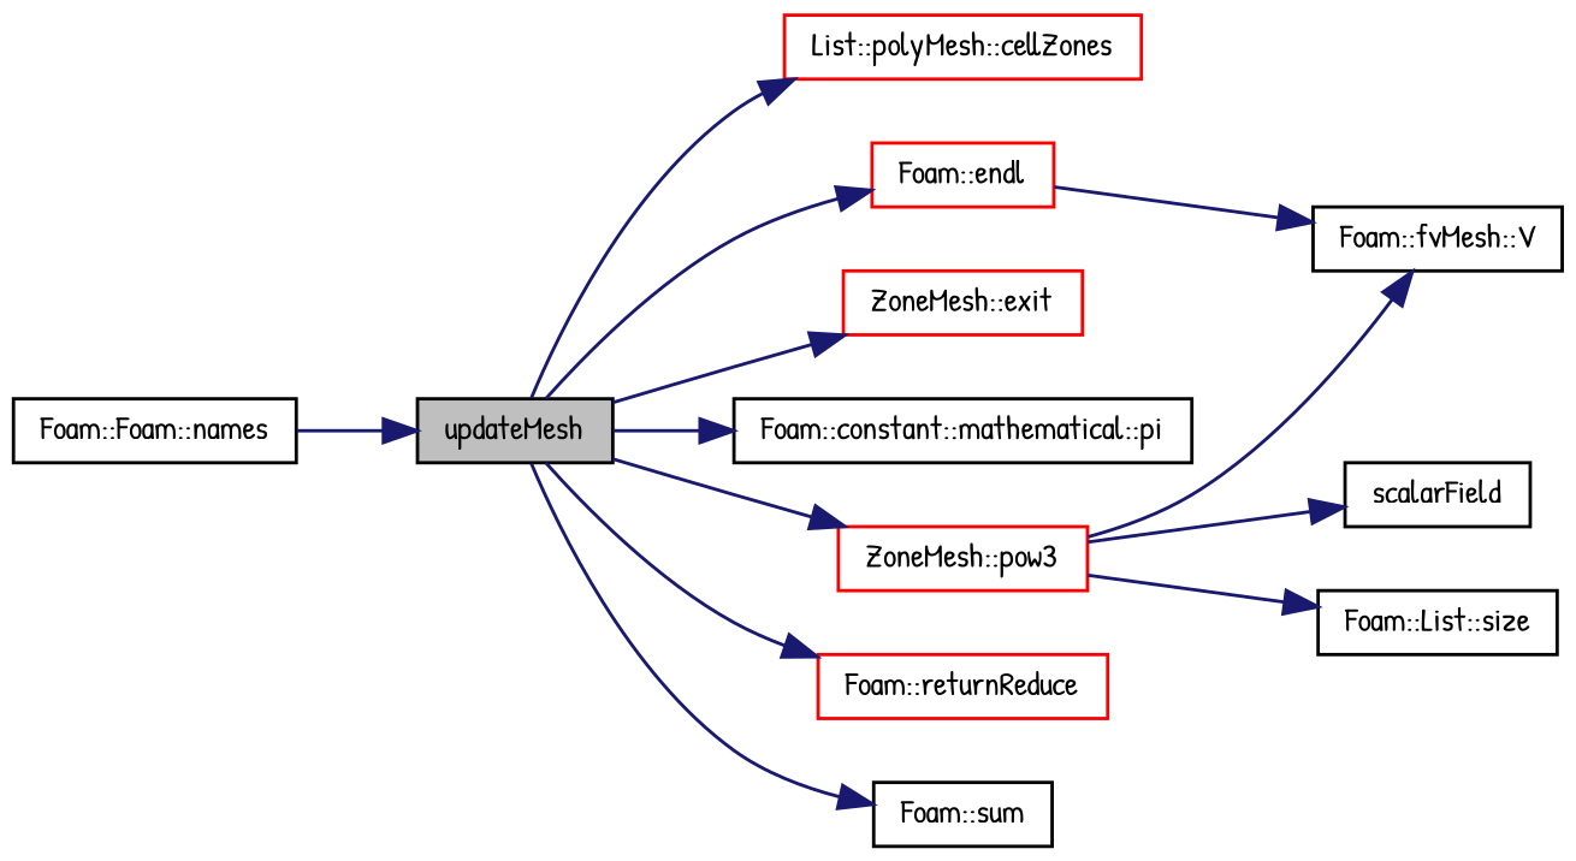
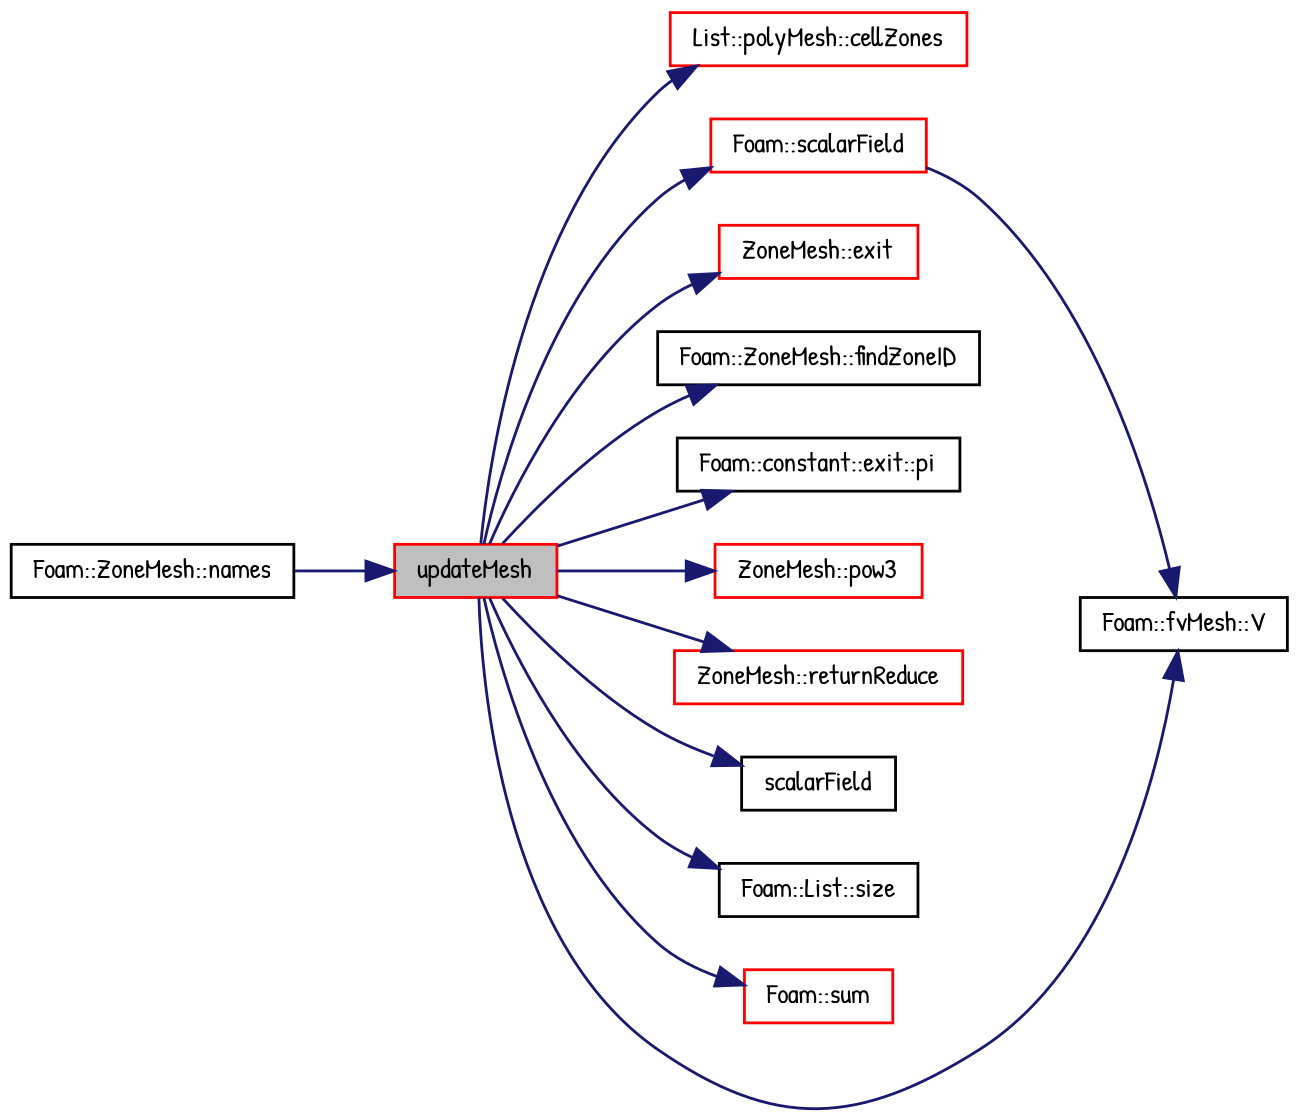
  digraph {
    fontname="Patrick Hand"
    rankdir=LR
    node [color=black fontname="Patrick Hand" fontsize=10 shape=record]
    edge [color=midnightblue fontname="Patrick Hand" fontsize=10 labelfontname=Helvetica labelfontsize=10 style=solid]
-   n1 [fillcolor=grey75 fontcolor=black height=0.2 label=updateMesh style=filled width=0.4]
+   n1 [color=red fillcolor=grey75 fontcolor=black height=0.2 label=updateMesh style=filled width=0.4]
    n2 [color=red height=0.2 label="List::polyMesh::cellZones" width=0.4]
-   n3 [color=red height=0.2 label="Foam::endl" width=0.4]
+   n3 [color=red height=0.2 label="Foam::scalarField" width=0.4]
    n4 [color=red height=0.2 label="ZoneMesh::exit" width=0.4]
-   n6 [height=0.2 label="Foam::constant::mathematical::pi" width=0.4]
+   n5 [height=0.2 label="Foam::ZoneMesh::findZoneID" width=0.4]
+   n6 [height=0.2 label="Foam::constant::exit::pi" width=0.4]
    n7 [color=red height=0.2 label="ZoneMesh::pow3" width=0.4]
-   n8 [color=red height=0.2 label="Foam::returnReduce" width=0.4]
+   n8 [color=red height=0.2 label="ZoneMesh::returnReduce" width=0.4]
    n9 [height=0.2 label=scalarField width=0.4]
    n10 [height=0.2 label="Foam::List::size" width=0.4]
-   n11 [height=0.2 label="Foam::sum" width=0.4]
+   n11 [color=red height=0.2 label="Foam::sum" width=0.4]
    n12 [height=0.2 label="Foam::fvMesh::V" width=0.4]
-   n13 [height=0.2 label="Foam::Foam::names" width=0.4]
+   n13 [height=0.2 label="Foam::ZoneMesh::names" width=0.4]
    n1 -> n2
    n1 -> n3
    n1 -> n4
+   n1 -> n5
    n1 -> n6
    n1 -> n7
    n1 -> n8
-   n7 -> n9
-   n7 -> n10
+   n1 -> n9
+   n1 -> n10
    n1 -> n11
-   n7 -> n12
+   n1 -> n12
    n3 -> n12
    n13 -> n1
  }
